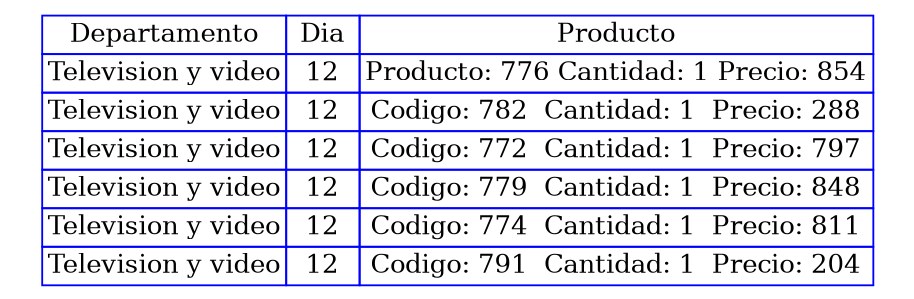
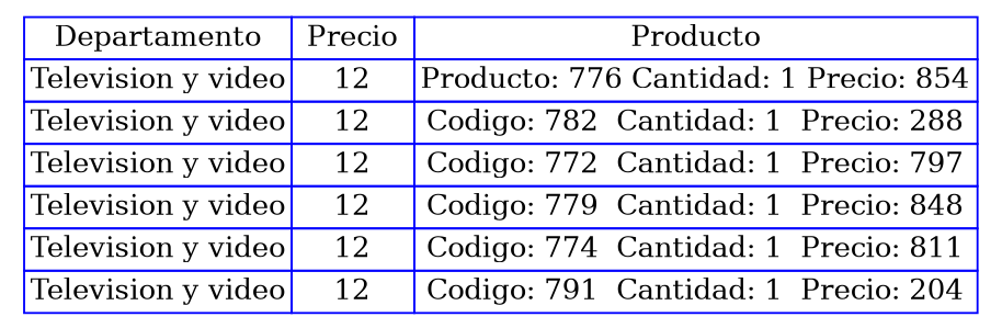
  digraph {
-   n1 [label=<      <table border='0' cellborder='1' color='blue' cellspacing='0'> <tr> <td>Departamento</td> <td> Dia </td> <td>Producto</td></tr> <tr> <td>Television y video</td> <td>12</td> <td>Producto: 776 Cantidad: 1 Precio: 854</td> </tr><tr> <td>Television y video</td> <td>12</td> <td>Codigo: 782  Cantidad: 1  Precio: 288</td> </tr> <tr> <td>Television y video</td> <td>12</td> <td>Codigo: 772  Cantidad: 1  Precio: 797</td> </tr> <tr> <td>Television y video</td> <td>12</td> <td>Codigo: 779  Cantidad: 1  Precio: 848</td> </tr> <tr> <td>Television y video</td> <td>12</td> <td>Codigo: 774  Cantidad: 1  Precio: 811</td> </tr> <tr> <td>Television y video</td> <td>12</td> <td>Codigo: 791  Cantidad: 1  Precio: 204</td> </tr> </table>     > shape=plaintext]
+   n1 [label=<      <table border='0' cellborder='1' color='blue' cellspacing='0'> <tr> <td>Departamento</td> <td> Precio </td> <td>Producto</td></tr> <tr> <td>Television y video</td> <td>12</td> <td>Producto: 776 Cantidad: 1 Precio: 854</td> </tr><tr> <td>Television y video</td> <td>12</td> <td>Codigo: 782  Cantidad: 1  Precio: 288</td> </tr> <tr> <td>Television y video</td> <td>12</td> <td>Codigo: 772  Cantidad: 1  Precio: 797</td> </tr> <tr> <td>Television y video</td> <td>12</td> <td>Codigo: 779  Cantidad: 1  Precio: 848</td> </tr> <tr> <td>Television y video</td> <td>12</td> <td>Codigo: 774  Cantidad: 1  Precio: 811</td> </tr> <tr> <td>Television y video</td> <td>12</td> <td>Codigo: 791  Cantidad: 1  Precio: 204</td> </tr> </table>     > shape=plaintext]
  }
